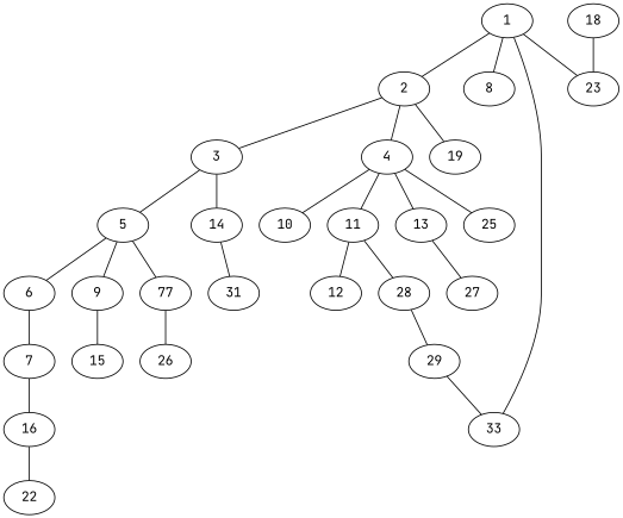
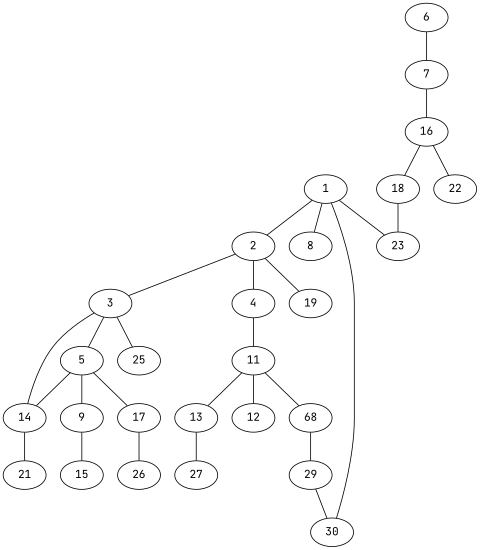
  graph {
    fontname="JetBrains Mono"
    node [fontname="JetBrains Mono"]
    edge [fontname="JetBrains Mono"]
    1
    2
    8
    23
-   30 [label=33]
+   30
    3
    4
    19
    5
    14
-   10
    11
    13
    25
    6
    9
-   17 [label=77]
-   21 [label=31]
+   17
+   21
    12
-   28
+   28 [label=68]
    27
    7
    15
    26
    29
    16
    18
    22
    1 -- 2
    1 -- 8
    1 -- 23
    1 -- 30
    2 -- 3
    2 -- 4
    2 -- 19
    3 -- 5
    3 -- 14
-   4 -- 10
    4 -- 11
-   4 -- 13
-   4 -- 25
-   5 -- 6
+   11 -- 13
+   3 -- 25
+   5 -- 14
    5 -- 9
    5 -- 17
    14 -- 21
    11 -- 12
    11 -- 28
    13 -- 27
    6 -- 7
    9 -- 15
    17 -- 26
    28 -- 29
    7 -- 16
    29 -- 30
+   16 -- 18
    16 -- 22
    18 -- 23
  }
